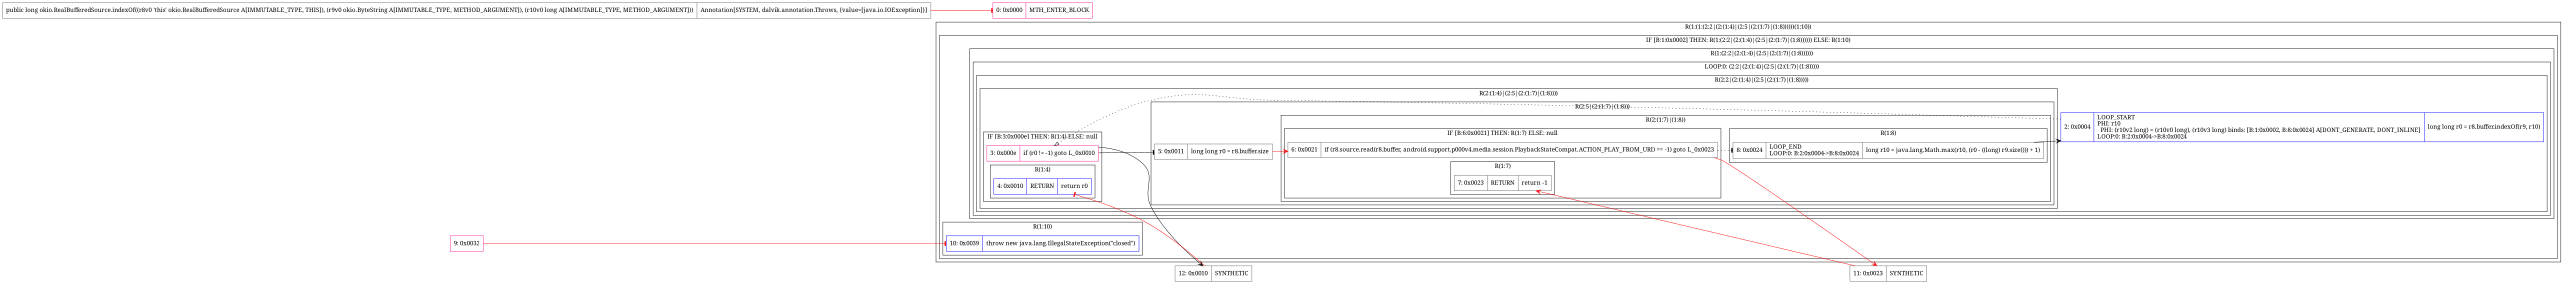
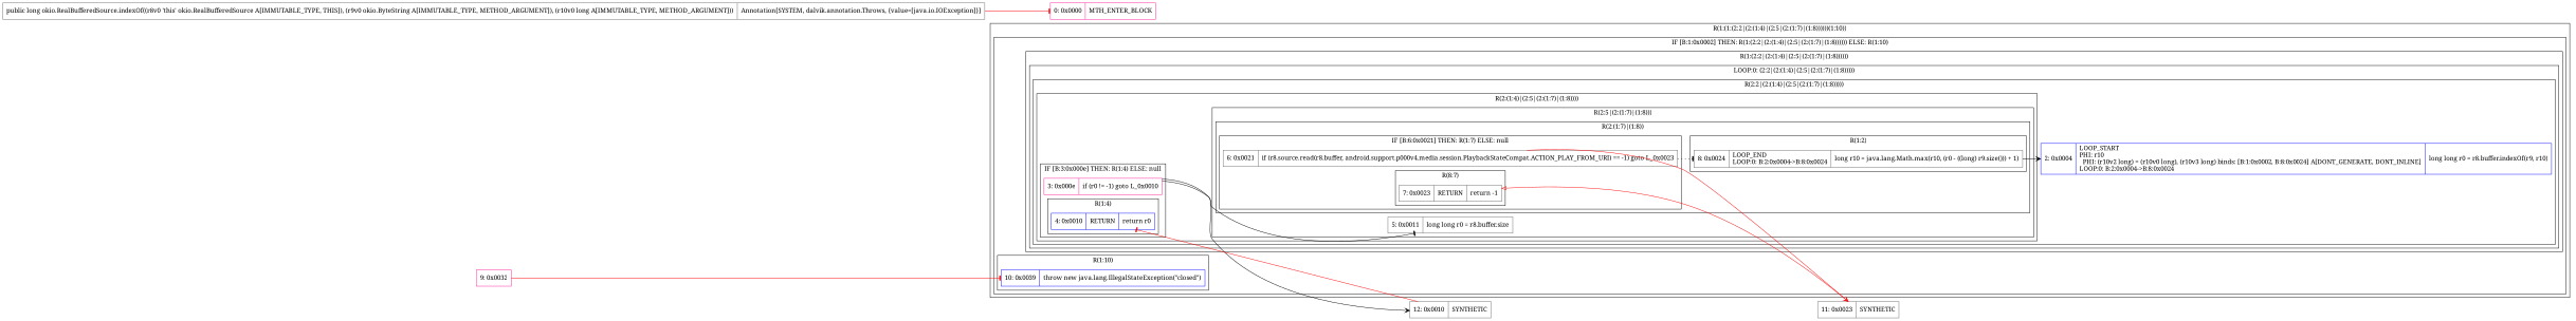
  digraph {
    fontname="Noto Serif"
    rankdir=LR
    node [color=gray40 fontname="Noto Serif" shape=record]
    edge [arrowhead=tee color=red fontname="Noto Serif" style=solid]
    n1 [color=blue label="{4\:\ 0x0010|RETURN\l|return r0\l}"]
    n2 [color=deeppink label="{3\:\ 0x000e|if (r0 != \-1) goto L_0x0010\l}"]
    n3 [label="{7\:\ 0x0023|RETURN\l|return \-1\l}"]
    n4 [label="{6\:\ 0x0021|if (r8.source.read(r8.buffer, android.support.p000v4.media.session.PlaybackStateCompat.ACTION_PLAY_FROM_URI) == \-1) goto L_0x0023\l}"]
    n5 [label="{8\:\ 0x0024|LOOP_END\lLOOP:0: B:2:0x0004\-\>B:8:0x0024\l|long r10 = java.lang.Math.max(r10, (r0 \- ((long) r9.size())) + 1)\l}"]
    n6 [label="{5\:\ 0x0011|long long r0 = r8.buffer.size\l}"]
    n7 [color=blue label="{2\:\ 0x0004|LOOP_START\lPHI: r10 \l  PHI: (r10v2 long) = (r10v0 long), (r10v3 long) binds: [B:1:0x0002, B:8:0x0024] A[DONT_GENERATE, DONT_INLINE]\lLOOP:0: B:2:0x0004\-\>B:8:0x0024\l|long long r0 = r8.buffer.indexOf(r9, r10)\l}"]
    n8 [color=blue label="{10\:\ 0x0039|throw new java.lang.IllegalStateException(\"closed\")\l}"]
    n9 [label="{12\:\ 0x0010|SYNTHETIC\l}"]
    n10 [label="{11\:\ 0x0023|SYNTHETIC\l}"]
    n11 [color=deeppink label="{9\:\ 0x0032}"]
    n12 [color=deeppink label="{0\:\ 0x0000|MTH_ENTER_BLOCK\l}"]
    n13 [label="{public long okio.RealBufferedSource.indexOf((r8v0 'this' okio.RealBufferedSource A[IMMUTABLE_TYPE, THIS]), (r9v0 okio.ByteString A[IMMUTABLE_TYPE, METHOD_ARGUMENT]), (r10v0 long A[IMMUTABLE_TYPE, METHOD_ARGUMENT]))  | Annotation[SYSTEM, dalvik.annotation.Throws, \{value=[java.io.IOException]\}]\l}"]
    subgraph cluster_1 {
      label="R(1:(1:(2:2|(2:(1:4)|(2:5|(2:(1:7)|(1:8))))))(1:10))"
      subgraph cluster_2 {
        label="IF [B:1:0x0002] THEN: R(1:(2:2|(2:(1:4)|(2:5|(2:(1:7)|(1:8)))))) ELSE: R(1:10)"
        subgraph cluster_3 {
          label="R(1:(2:2|(2:(1:4)|(2:5|(2:(1:7)|(1:8))))))"
          subgraph cluster_4 {
            label="LOOP:0: (2:2|(2:(1:4)|(2:5|(2:(1:7)|(1:8)))))"
            subgraph cluster_5 {
              label="R(2:2|(2:(1:4)|(2:5|(2:(1:7)|(1:8)))))"
              n7
              subgraph cluster_6 {
                label="R(2:(1:4)|(2:5|(2:(1:7)|(1:8))))"
                subgraph cluster_7 {
                  label="IF [B:3:0x000e] THEN: R(1:4) ELSE: null"
                  n2
                  subgraph cluster_8 {
                    label="R(1:4)"
                    n1
                  }
                }
                subgraph cluster_9 {
                  label="R(2:5|(2:(1:7)|(1:8)))"
                  n6
                  subgraph cluster_10 {
                    label="R(2:(1:7)|(1:8))"
                    subgraph cluster_11 {
                      label="IF [B:6:0x0021] THEN: R(1:7) ELSE: null"
                      n4
                      subgraph cluster_12 {
-                       label="R(1:7)"
+                       label="R(8:7)"
                        n3
                      }
                    }
                    subgraph cluster_13 {
-                     label="R(1:8)"
+                     label="R(1:2)"
                      n5
                    }
                  }
                }
              }
            }
          }
        }
        subgraph cluster_14 {
          label="R(1:10)"
          n8
        }
      }
    }
    n2 -> n6 [color=black]
    n2 -> n9 [arrowhead=vee color=black]
    n4 -> n5 [color=black style=dotted]
    n4 -> n10 [arrowhead=vee]
    n5 -> n7 [arrowhead=vee color=black]
-   n6 -> n4 [arrowhead=vee]
-   n7 -> n2 [arrowhead=onormal color=black style=dotted]
    n9 -> n1
-   n10 -> n3 [arrowhead=vee]
+   n10 -> n3 [arrowhead=onormal]
    n11 -> n8
    n13 -> n12
  }
